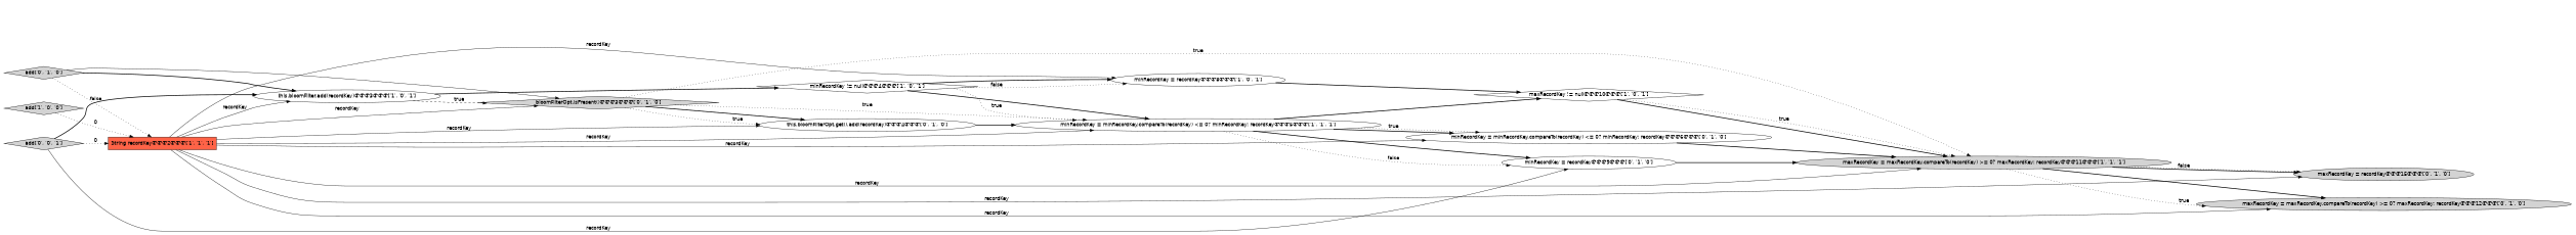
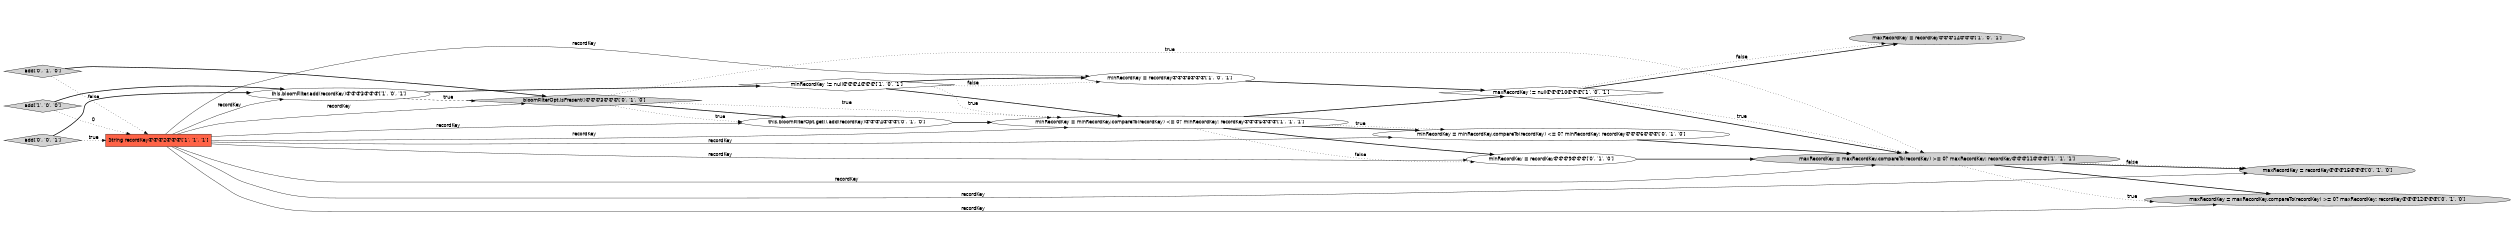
  digraph {
    fontname="DejaVu Sans"
    rankdir=LR
    node [fillcolor=white fontname="DejaVu Sans" shape=ellipse style=filled]
    edge [fontname="DejaVu Sans" style=bold]
    n1 [label="minRecordKey = recordKey@@@9@@@['0', '1', '0']"]
    n2 [fillcolor=lightgray label="maxRecordKey = maxRecordKey.compareTo(recordKey) >= 0? maxRecordKey: recordKey@@@11@@@['1', '1', '1']"]
    n3 [fillcolor=lightgray label="maxRecordKey = maxRecordKey.compareTo(recordKey) >= 0? maxRecordKey: recordKey@@@12@@@['0', '1', '0']"]
    n4 [fillcolor=lightgray label="maxRecordKey = recordKey@@@15@@@['0', '1', '0']"]
    n5 [label="this.bloomFilterOpt.get().add(recordKey)@@@4@@@['0', '1', '0']"]
    n6 [label="minRecordKey = minRecordKey.compareTo(recordKey) <= 0? minRecordKey: recordKey@@@5@@@['1', '1', '1']"]
    n7 [label="maxRecordKey != null@@@10@@@['1', '0', '1']" shape=diamond]
    n8 [label="minRecordKey = minRecordKey.compareTo(recordKey) <= 0? minRecordKey: recordKey@@@6@@@['0', '1', '0']"]
    n9 [label="minRecordKey = recordKey@@@8@@@['1', '0', '1']"]
+   n10 [fillcolor=lightgray label="maxRecordKey = recordKey@@@14@@@['1', '0', '1']"]
    n11 [fillcolor=lightgray label="bloomFilterOpt.isPresent()@@@3@@@['0', '1', '0']" shape=diamond]
    n12 [label="this.bloomFilter.add(recordKey)@@@3@@@['1', '0', '1']"]
    n13 [label="minRecordKey != null@@@4@@@['1', '0', '1']" shape=diamond]
    n14 [fillcolor=lightgray label="add['1', '0', '0']" shape=diamond]
    n15 [fillcolor=tomato label="String recordKey@@@2@@@['1', '1', '1']" shape=box]
    n16 [fillcolor=lightgray label="add['0', '1', '0']" shape=diamond]
    n17 [fillcolor=lightgray label="add['0', '0', '1']" shape=diamond]
    n1 -> n2
    n2 -> n3 [label=true style=dotted]
    n2 -> n3
    n2 -> n4 [label=false style=dotted]
    n2 -> n4
    n5 -> n6
    n6 -> n1 [label=false style=dotted]
    n6 -> n1
    n6 -> n7
    n6 -> n8
    n6 -> n8 [label=true style=dotted]
    n7 -> n2 [label=true style=dotted]
    n7 -> n2
+   n7 -> n10
+   n7 -> n10 [label=false style=dotted]
    n8 -> n2
    n9 -> n7
    n11 -> n2 [label=true style=dotted]
    n11 -> n5
    n11 -> n5 [label=true style=dotted]
    n11 -> n6 [label=true style=dotted]
    n12 -> n11 [label=true style=dashed]
    n12 -> n13
    n13 -> n6
    n13 -> n6 [label=true style=dotted]
    n13 -> n9
    n13 -> n9 [label=false style=dotted]
-   n16 -> n12
+   n14 -> n12
    n14 -> n15 [label=0 style=dotted]
-   n17 -> n1 [label=recordKey style=solid]
+   n15 -> n1 [label=recordKey style=solid]
    n15 -> n2 [label=recordKey style=solid]
    n15 -> n3 [label=recordKey style=solid]
    n15 -> n4 [label=recordKey style=solid]
    n15 -> n5 [label=recordKey style=solid]
    n15 -> n6 [label=recordKey style=solid]
    n15 -> n8 [label=recordKey style=solid]
    n15 -> n9 [label=recordKey style=solid]
    n15 -> n11 [label=recordKey style=solid]
    n15 -> n12 [label=recordKey style=solid]
-   n16 -> n11 [style=solid]
+   n16 -> n11
    n16 -> n15 [label=false style=dotted]
    n17 -> n12
-   n17 -> n15 [label=0 style=dotted]
+   n17 -> n15 [label=true style=dotted]
  }
